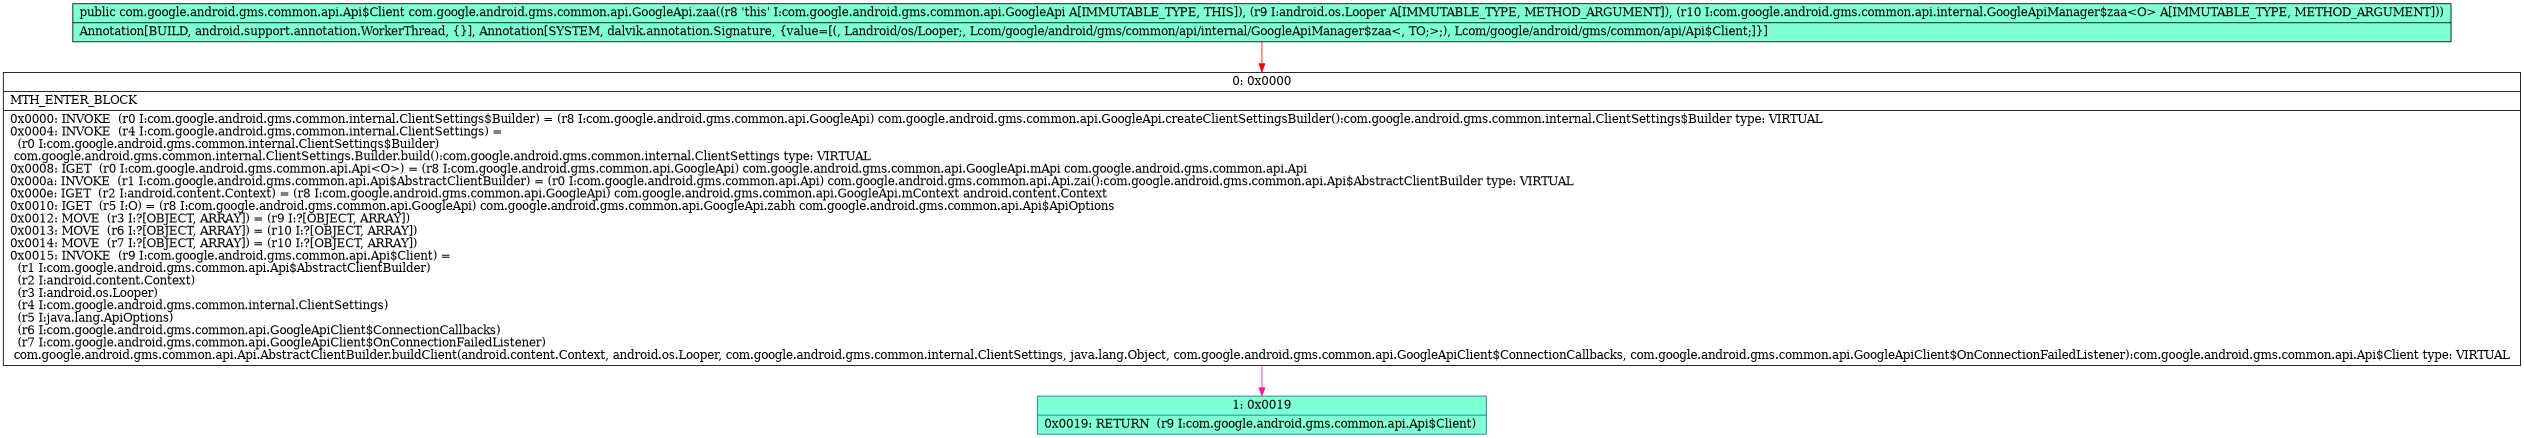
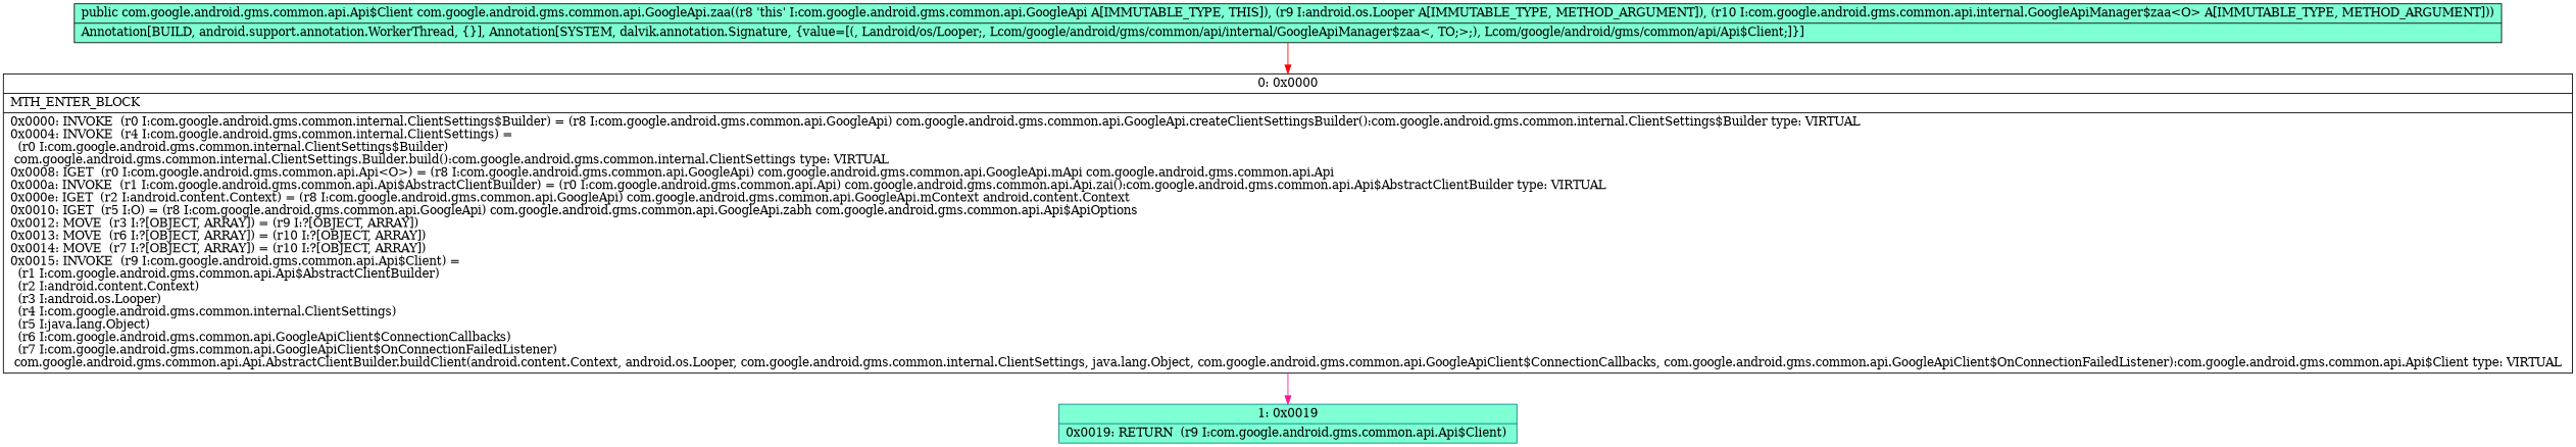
  digraph {
    node [shape=record style=filled fillcolor=aquamarine color=black]
    edge [arrowhead=normal]
-   n1 [label="{0\:\ 0x0000|MTH_ENTER_BLOCK\l|0x0000: INVOKE  (r0 I:com.google.android.gms.common.internal.ClientSettings$Builder) = (r8 I:com.google.android.gms.common.api.GoogleApi) com.google.android.gms.common.api.GoogleApi.createClientSettingsBuilder():com.google.android.gms.common.internal.ClientSettings$Builder type: VIRTUAL \l0x0004: INVOKE  (r4 I:com.google.android.gms.common.internal.ClientSettings) = \l  (r0 I:com.google.android.gms.common.internal.ClientSettings$Builder)\l com.google.android.gms.common.internal.ClientSettings.Builder.build():com.google.android.gms.common.internal.ClientSettings type: VIRTUAL \l0x0008: IGET  (r0 I:com.google.android.gms.common.api.Api\<O\>) = (r8 I:com.google.android.gms.common.api.GoogleApi) com.google.android.gms.common.api.GoogleApi.mApi com.google.android.gms.common.api.Api \l0x000a: INVOKE  (r1 I:com.google.android.gms.common.api.Api$AbstractClientBuilder) = (r0 I:com.google.android.gms.common.api.Api) com.google.android.gms.common.api.Api.zai():com.google.android.gms.common.api.Api$AbstractClientBuilder type: VIRTUAL \l0x000e: IGET  (r2 I:android.content.Context) = (r8 I:com.google.android.gms.common.api.GoogleApi) com.google.android.gms.common.api.GoogleApi.mContext android.content.Context \l0x0010: IGET  (r5 I:O) = (r8 I:com.google.android.gms.common.api.GoogleApi) com.google.android.gms.common.api.GoogleApi.zabh com.google.android.gms.common.api.Api$ApiOptions \l0x0012: MOVE  (r3 I:?[OBJECT, ARRAY]) = (r9 I:?[OBJECT, ARRAY]) \l0x0013: MOVE  (r6 I:?[OBJECT, ARRAY]) = (r10 I:?[OBJECT, ARRAY]) \l0x0014: MOVE  (r7 I:?[OBJECT, ARRAY]) = (r10 I:?[OBJECT, ARRAY]) \l0x0015: INVOKE  (r9 I:com.google.android.gms.common.api.Api$Client) = \l  (r1 I:com.google.android.gms.common.api.Api$AbstractClientBuilder)\l  (r2 I:android.content.Context)\l  (r3 I:android.os.Looper)\l  (r4 I:com.google.android.gms.common.internal.ClientSettings)\l  (r5 I:java.lang.ApiOptions)\l  (r6 I:com.google.android.gms.common.api.GoogleApiClient$ConnectionCallbacks)\l  (r7 I:com.google.android.gms.common.api.GoogleApiClient$OnConnectionFailedListener)\l com.google.android.gms.common.api.Api.AbstractClientBuilder.buildClient(android.content.Context, android.os.Looper, com.google.android.gms.common.internal.ClientSettings, java.lang.Object, com.google.android.gms.common.api.GoogleApiClient$ConnectionCallbacks, com.google.android.gms.common.api.GoogleApiClient$OnConnectionFailedListener):com.google.android.gms.common.api.Api$Client type: VIRTUAL \l}" fillcolor=white]
+   n1 [label="{0\:\ 0x0000|MTH_ENTER_BLOCK\l|0x0000: INVOKE  (r0 I:com.google.android.gms.common.internal.ClientSettings$Builder) = (r8 I:com.google.android.gms.common.api.GoogleApi) com.google.android.gms.common.api.GoogleApi.createClientSettingsBuilder():com.google.android.gms.common.internal.ClientSettings$Builder type: VIRTUAL \l0x0004: INVOKE  (r4 I:com.google.android.gms.common.internal.ClientSettings) = \l  (r0 I:com.google.android.gms.common.internal.ClientSettings$Builder)\l com.google.android.gms.common.internal.ClientSettings.Builder.build():com.google.android.gms.common.internal.ClientSettings type: VIRTUAL \l0x0008: IGET  (r0 I:com.google.android.gms.common.api.Api\<O\>) = (r8 I:com.google.android.gms.common.api.GoogleApi) com.google.android.gms.common.api.GoogleApi.mApi com.google.android.gms.common.api.Api \l0x000a: INVOKE  (r1 I:com.google.android.gms.common.api.Api$AbstractClientBuilder) = (r0 I:com.google.android.gms.common.api.Api) com.google.android.gms.common.api.Api.zai():com.google.android.gms.common.api.Api$AbstractClientBuilder type: VIRTUAL \l0x000e: IGET  (r2 I:android.content.Context) = (r8 I:com.google.android.gms.common.api.GoogleApi) com.google.android.gms.common.api.GoogleApi.mContext android.content.Context \l0x0010: IGET  (r5 I:O) = (r8 I:com.google.android.gms.common.api.GoogleApi) com.google.android.gms.common.api.GoogleApi.zabh com.google.android.gms.common.api.Api$ApiOptions \l0x0012: MOVE  (r3 I:?[OBJECT, ARRAY]) = (r9 I:?[OBJECT, ARRAY]) \l0x0013: MOVE  (r6 I:?[OBJECT, ARRAY]) = (r10 I:?[OBJECT, ARRAY]) \l0x0014: MOVE  (r7 I:?[OBJECT, ARRAY]) = (r10 I:?[OBJECT, ARRAY]) \l0x0015: INVOKE  (r9 I:com.google.android.gms.common.api.Api$Client) = \l  (r1 I:com.google.android.gms.common.api.Api$AbstractClientBuilder)\l  (r2 I:android.content.Context)\l  (r3 I:android.os.Looper)\l  (r4 I:com.google.android.gms.common.internal.ClientSettings)\l  (r5 I:java.lang.Object)\l  (r6 I:com.google.android.gms.common.api.GoogleApiClient$ConnectionCallbacks)\l  (r7 I:com.google.android.gms.common.api.GoogleApiClient$OnConnectionFailedListener)\l com.google.android.gms.common.api.Api.AbstractClientBuilder.buildClient(android.content.Context, android.os.Looper, com.google.android.gms.common.internal.ClientSettings, java.lang.Object, com.google.android.gms.common.api.GoogleApiClient$ConnectionCallbacks, com.google.android.gms.common.api.GoogleApiClient$OnConnectionFailedListener):com.google.android.gms.common.api.Api$Client type: VIRTUAL \l}" fillcolor=white]
    n2 [label="{1\:\ 0x0019|0x0019: RETURN  (r9 I:com.google.android.gms.common.api.Api$Client) \l}" color=teal]
    n3 [label="{public com.google.android.gms.common.api.Api$Client com.google.android.gms.common.api.GoogleApi.zaa((r8 'this' I:com.google.android.gms.common.api.GoogleApi A[IMMUTABLE_TYPE, THIS]), (r9 I:android.os.Looper A[IMMUTABLE_TYPE, METHOD_ARGUMENT]), (r10 I:com.google.android.gms.common.api.internal.GoogleApiManager$zaa\<O\> A[IMMUTABLE_TYPE, METHOD_ARGUMENT]))  | Annotation[BUILD, android.support.annotation.WorkerThread, \{\}], Annotation[SYSTEM, dalvik.annotation.Signature, \{value=[(, Landroid\/os\/Looper;, Lcom\/google\/android\/gms\/common\/api\/internal\/GoogleApiManager$zaa\<, TO;\>;), Lcom\/google\/android\/gms\/common\/api\/Api$Client;]\}]\l}"]
    n1 -> n2 [color=deeppink]
    n3 -> n1 [color=red]
  }
